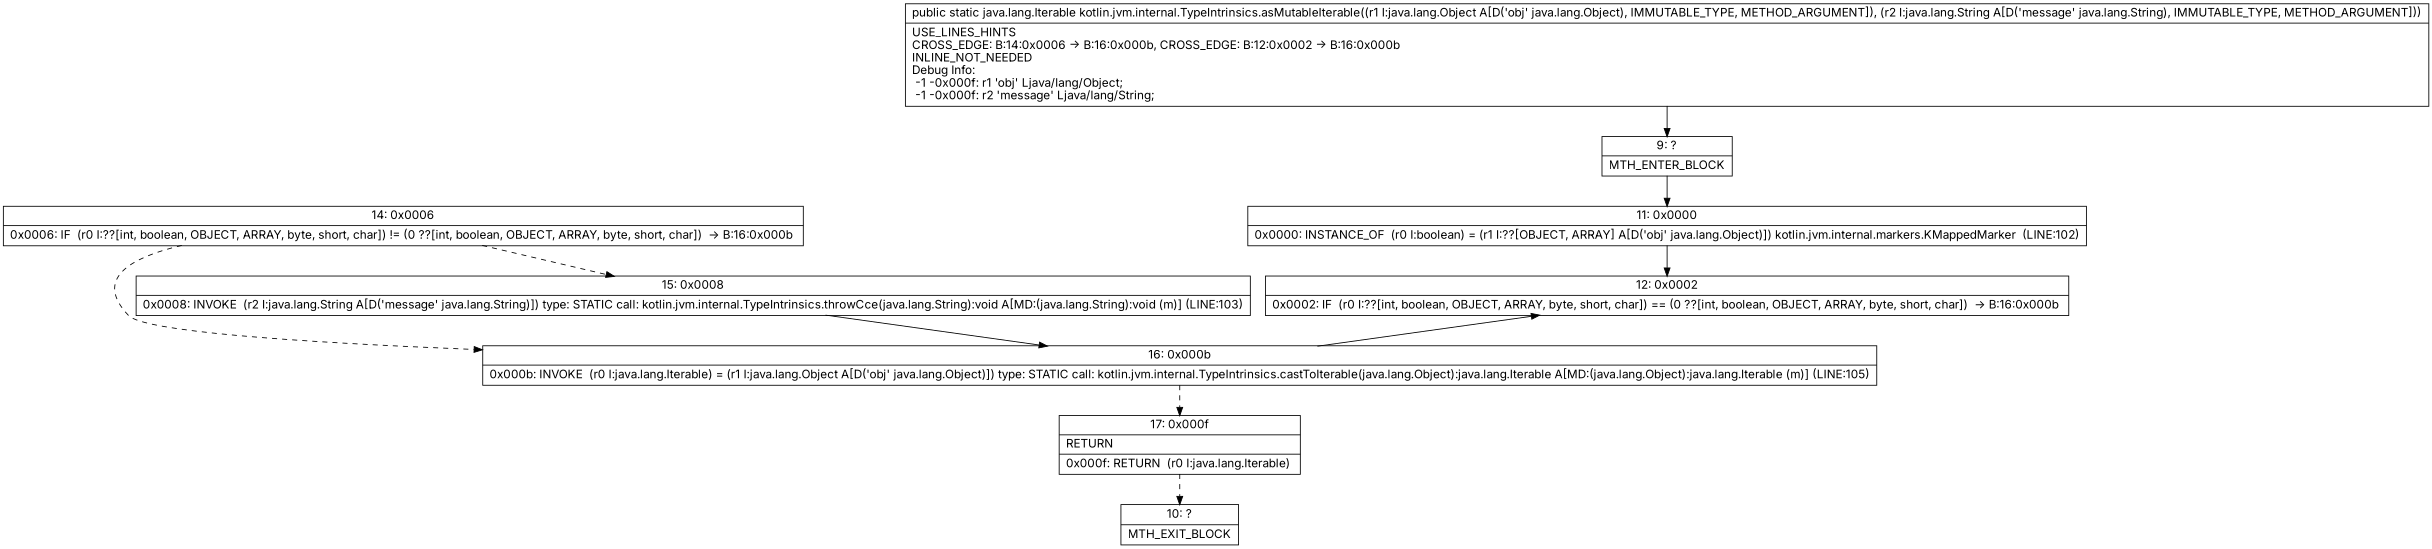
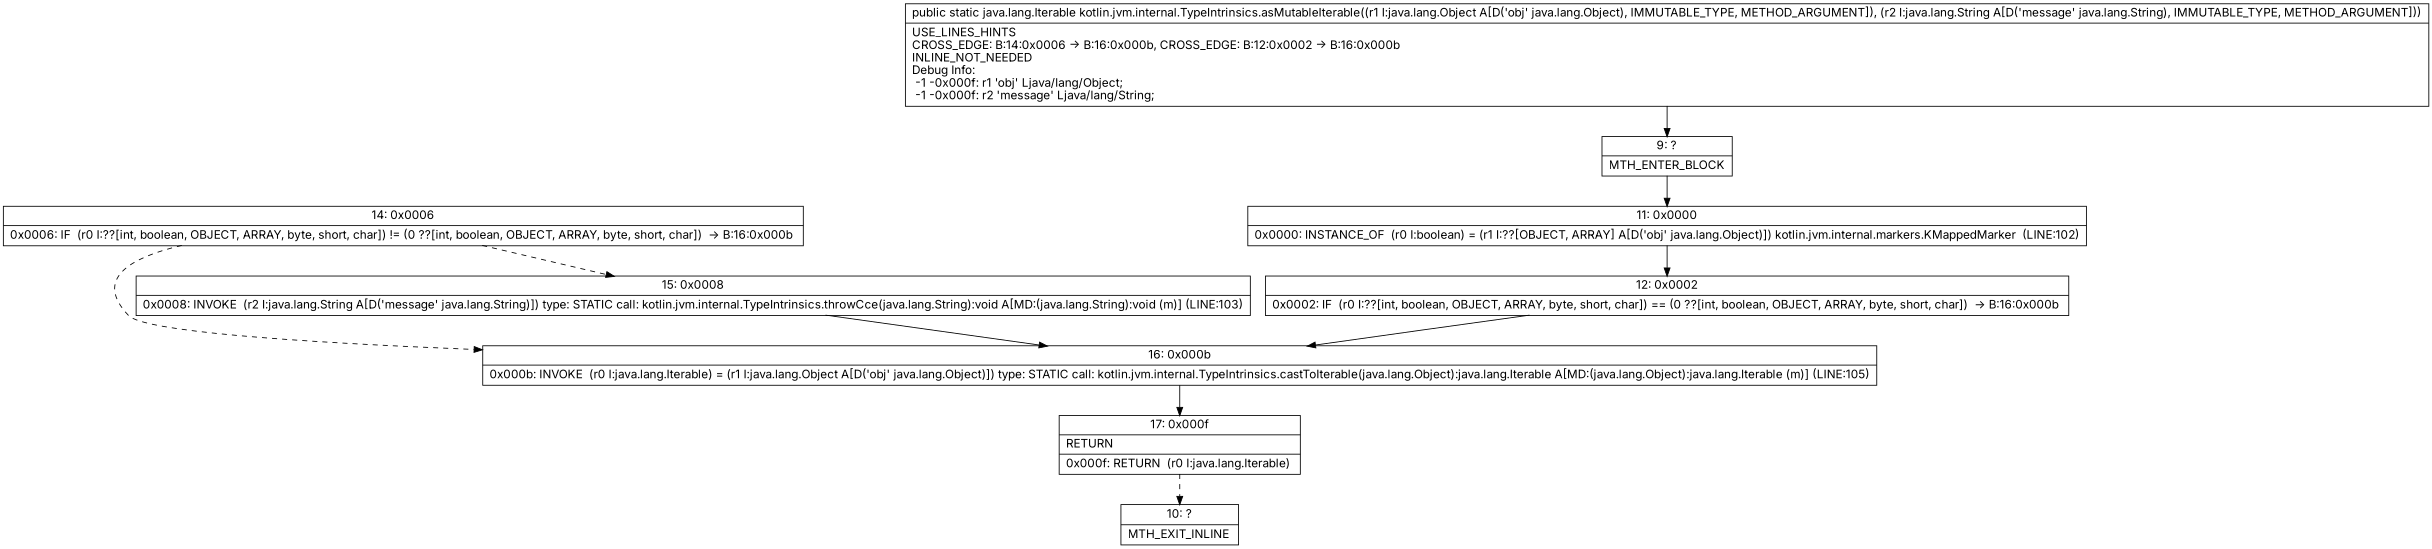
  digraph {
    fontname=Inter
    node [fontname=Inter shape=record]
    edge [fontname=Inter]
    n1 [label="{9\:\ ?|MTH_ENTER_BLOCK\l}"]
    n2 [label="{11\:\ 0x0000|0x0000: INSTANCE_OF  (r0 I:boolean) = (r1 I:??[OBJECT, ARRAY] A[D('obj' java.lang.Object)]) kotlin.jvm.internal.markers.KMappedMarker  (LINE:102)\l}"]
    n3 [label="{12\:\ 0x0002|0x0002: IF  (r0 I:??[int, boolean, OBJECT, ARRAY, byte, short, char]) == (0 ??[int, boolean, OBJECT, ARRAY, byte, short, char])  \-\> B:16:0x000b \l}"]
    n4 [label="{16\:\ 0x000b|0x000b: INVOKE  (r0 I:java.lang.Iterable) = (r1 I:java.lang.Object A[D('obj' java.lang.Object)]) type: STATIC call: kotlin.jvm.internal.TypeIntrinsics.castToIterable(java.lang.Object):java.lang.Iterable A[MD:(java.lang.Object):java.lang.Iterable (m)] (LINE:105)\l}"]
    n5 [label="{17\:\ 0x000f|RETURN\l|0x000f: RETURN  (r0 I:java.lang.Iterable) \l}"]
    n6 [label="{14\:\ 0x0006|0x0006: IF  (r0 I:??[int, boolean, OBJECT, ARRAY, byte, short, char]) != (0 ??[int, boolean, OBJECT, ARRAY, byte, short, char])  \-\> B:16:0x000b \l}"]
    n7 [label="{15\:\ 0x0008|0x0008: INVOKE  (r2 I:java.lang.String A[D('message' java.lang.String)]) type: STATIC call: kotlin.jvm.internal.TypeIntrinsics.throwCce(java.lang.String):void A[MD:(java.lang.String):void (m)] (LINE:103)\l}"]
-   n8 [label="{10\:\ ?|MTH_EXIT_BLOCK\l}"]
+   n8 [label="{10\:\ ?|MTH_EXIT_INLINE\l}"]
    n9 [label="{public static java.lang.Iterable kotlin.jvm.internal.TypeIntrinsics.asMutableIterable((r1 I:java.lang.Object A[D('obj' java.lang.Object), IMMUTABLE_TYPE, METHOD_ARGUMENT]), (r2 I:java.lang.String A[D('message' java.lang.String), IMMUTABLE_TYPE, METHOD_ARGUMENT]))  | USE_LINES_HINTS\lCROSS_EDGE: B:14:0x0006 \-\> B:16:0x000b, CROSS_EDGE: B:12:0x0002 \-\> B:16:0x000b\lINLINE_NOT_NEEDED\lDebug Info:\l  \-1 \-0x000f: r1 'obj' Ljava\/lang\/Object;\l  \-1 \-0x000f: r2 'message' Ljava\/lang\/String;\l}"]
    n1 -> n2
    n2 -> n3
-   n4 -> n3
-   n4 -> n5 [style=dashed]
+   n3 -> n4
+   n4 -> n5
    n5 -> n8 [style=dashed]
    n6 -> n4 [style=dashed]
    n6 -> n7 [style=dashed]
    n7 -> n4
    n9 -> n1
  }
